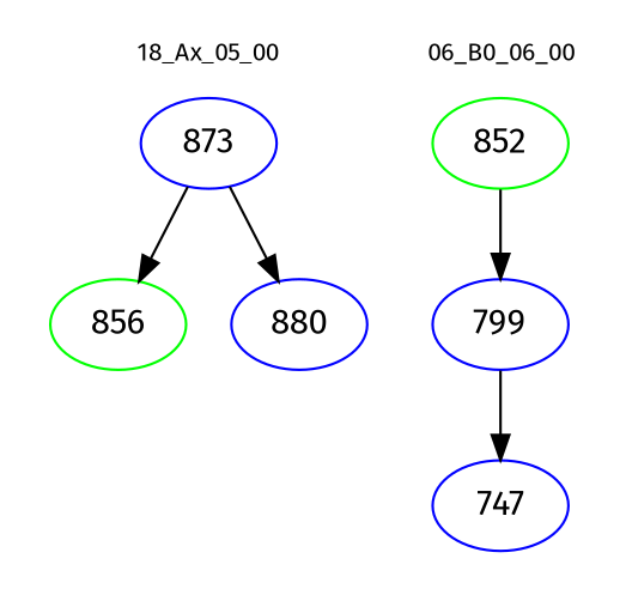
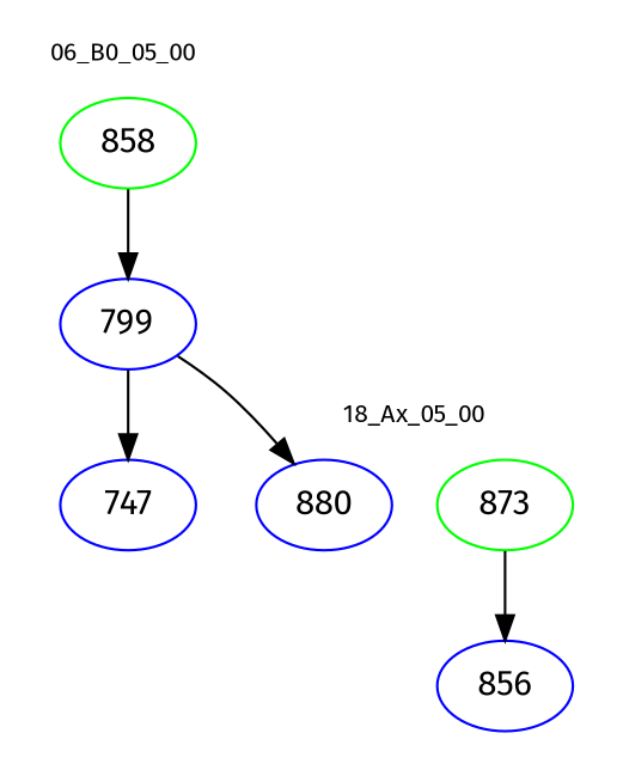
  digraph {
    fontname="Fira Sans"
    node [color=blue fontname="Fira Sans"]
    edge [color=black fontname="Fira Sans"]
-   n1 [label=873]
-   n2 [color=green label=856]
+   n1 [color=green label=873]
+   n2 [label=856]
    n3 [label=880]
    n4 [label=799]
    n5 [label=747]
-   n6 [color=green label=852]
+   n6 [color=green label=858]
    subgraph cluster_1 {
      color=white
      fontsize=10
      label="18_Ax_05_00"
      n1
      n2
      n3
    }
    subgraph cluster_2 {
      color=white
      fontsize=10
-     label="06_B0_06_00"
+     label="06_B0_05_00"
      n4
      n5
      n6
    }
    n1 -> n2
-   n1 -> n3
+   n4 -> n3
    n4 -> n5
    n6 -> n4
  }
